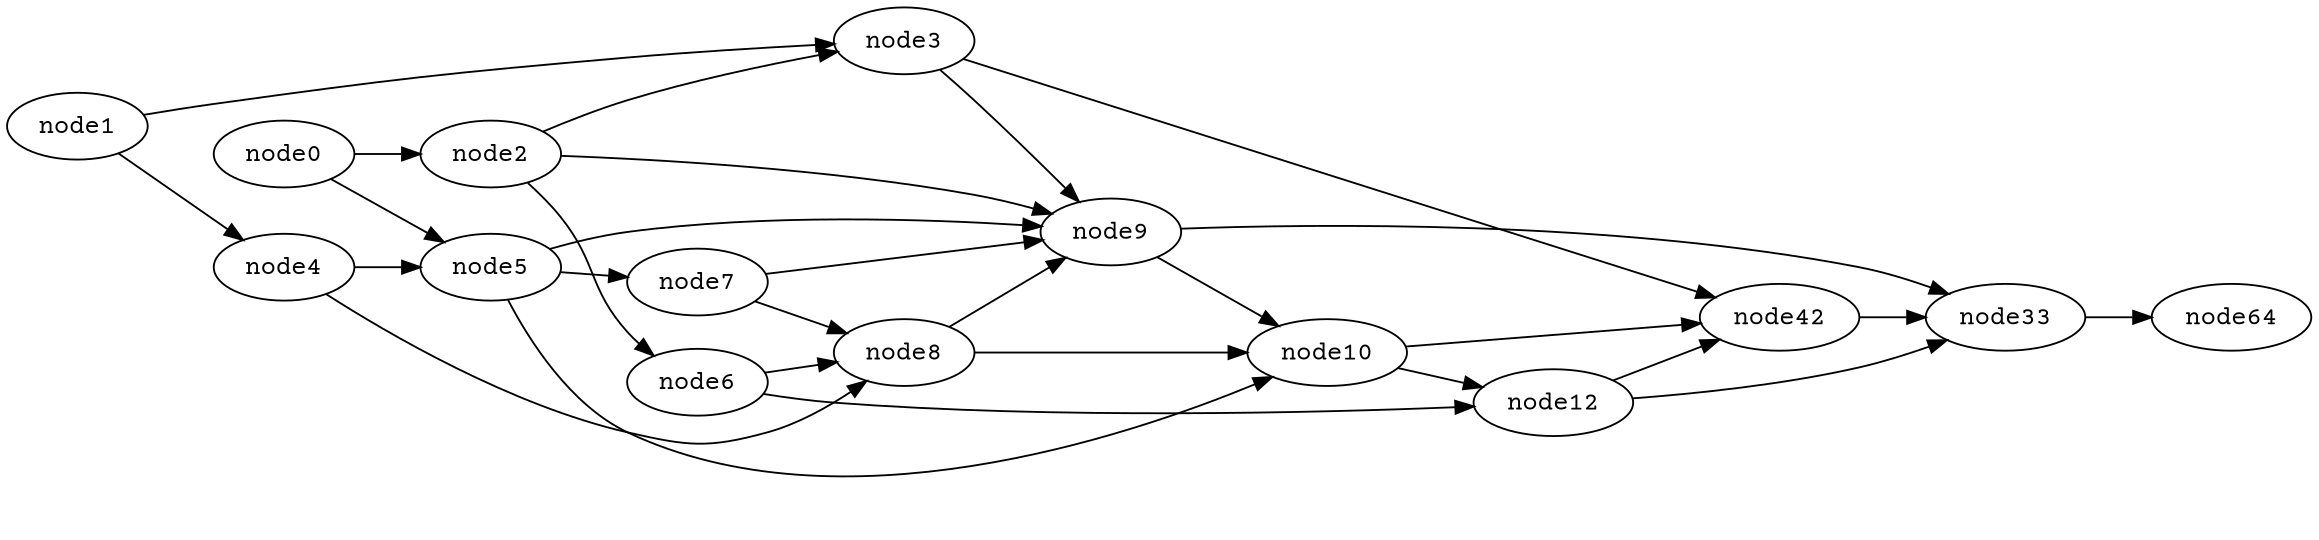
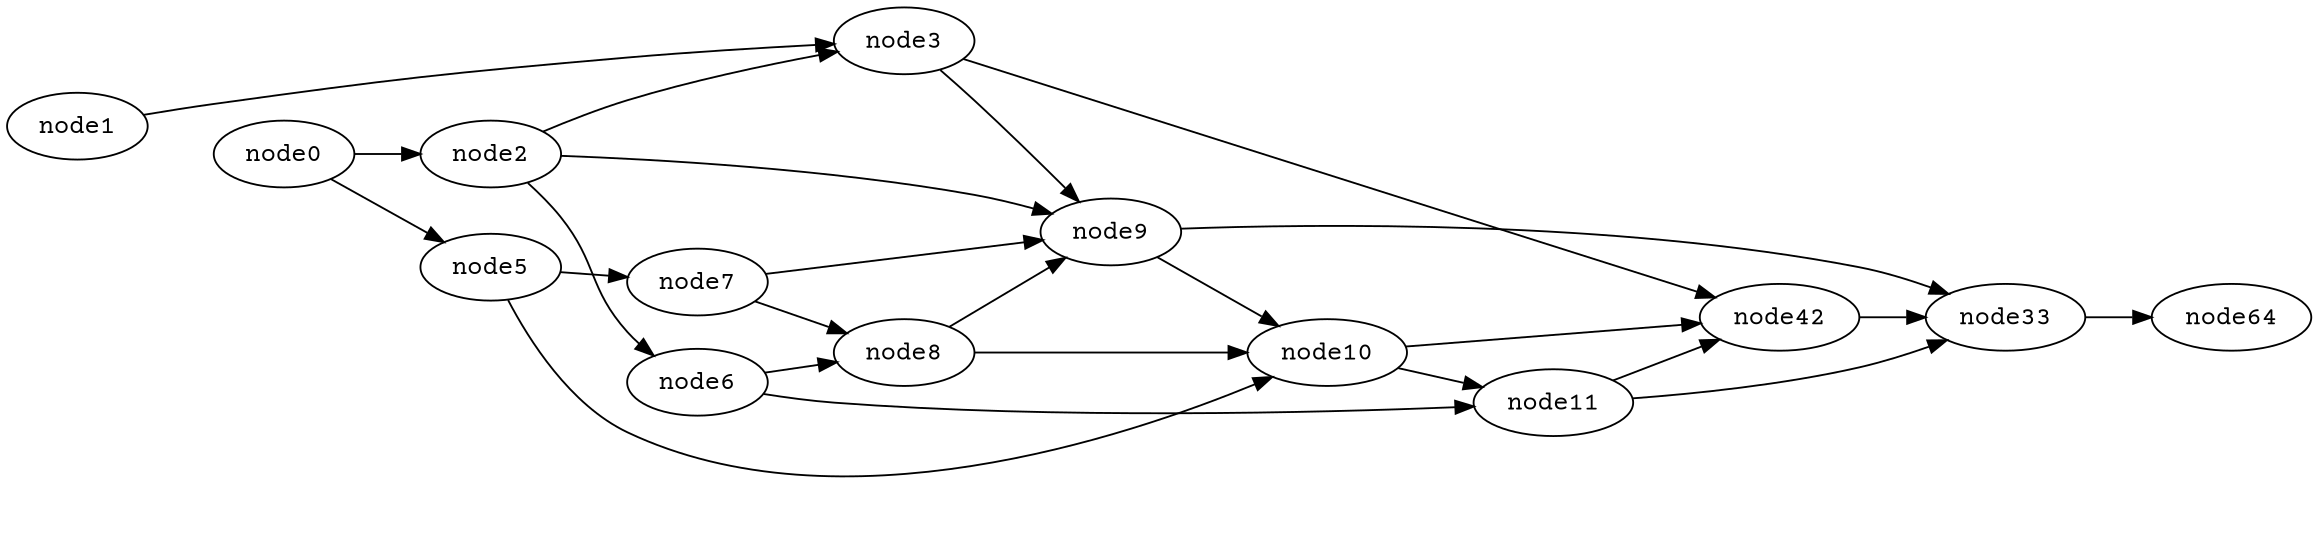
  digraph {
    fontname="Courier Prime"
    rankdir=LR
    node [fontname="Courier Prime"]
    edge [fontname="Courier Prime"]
    n1 [label=node33]
    n2 [label=node64]
    n3 [label=node42]
-   node11 [label=node12]
+   node11
    node10
    node9
    node8
    node7
    node6
    node5
-   node4
    node3
    node2
    node1
    node0
    n1 -> n2
    n3 -> n1
    node11 -> n1
    node11 -> n3
    node10 -> n3
    node10 -> node11
    node9 -> n1
    node9 -> node10
    node8 -> node10
    node8 -> node9
    node7 -> node9
    node7 -> node8
    node6 -> node11
    node6 -> node8
    node5 -> node10
-   node5 -> node9
    node5 -> node7
-   node4 -> node8
-   node4 -> node5
    node3 -> n3
    node3 -> node9
    node2 -> node9
    node2 -> node6
    node2 -> node3
-   node1 -> node4
    node1 -> node3
    node0 -> node5
    node0 -> node2
  }
